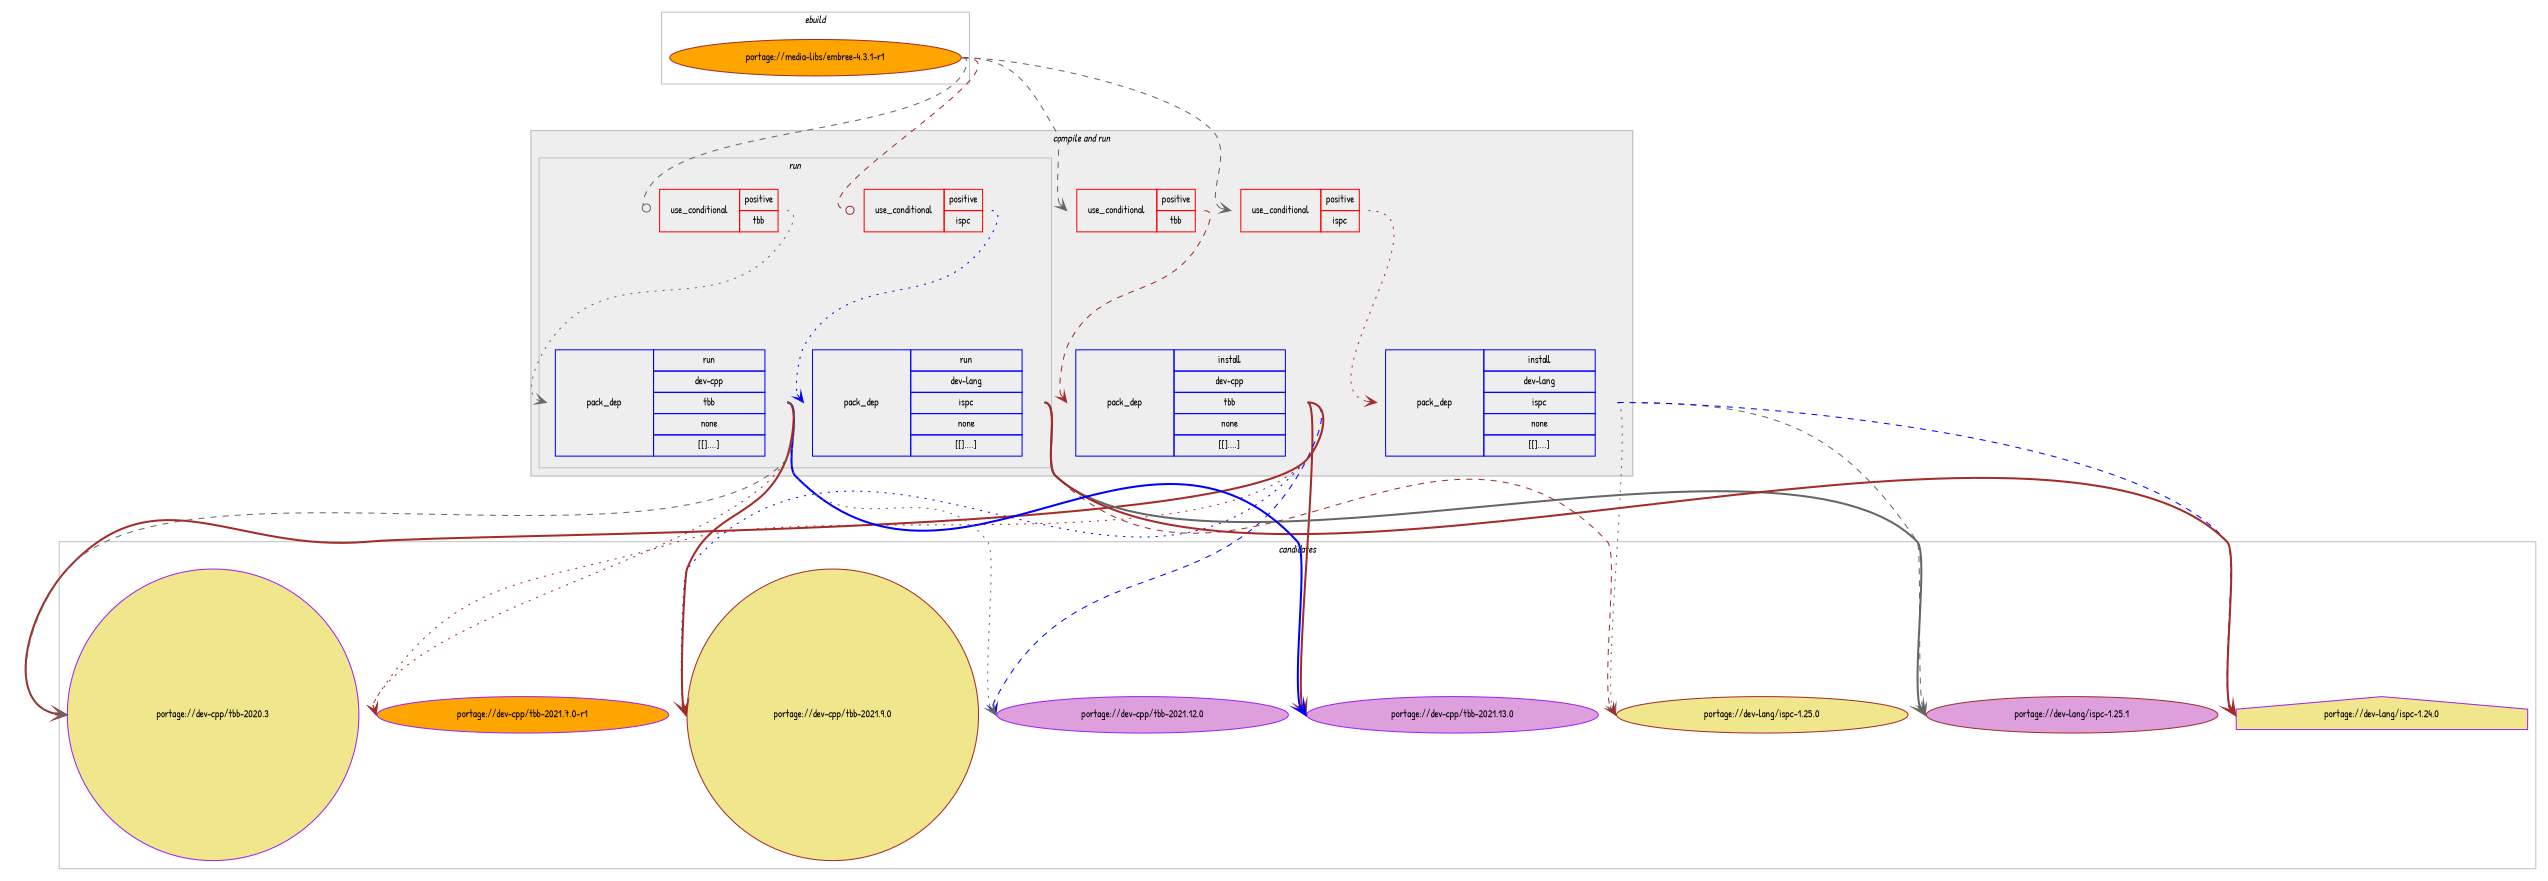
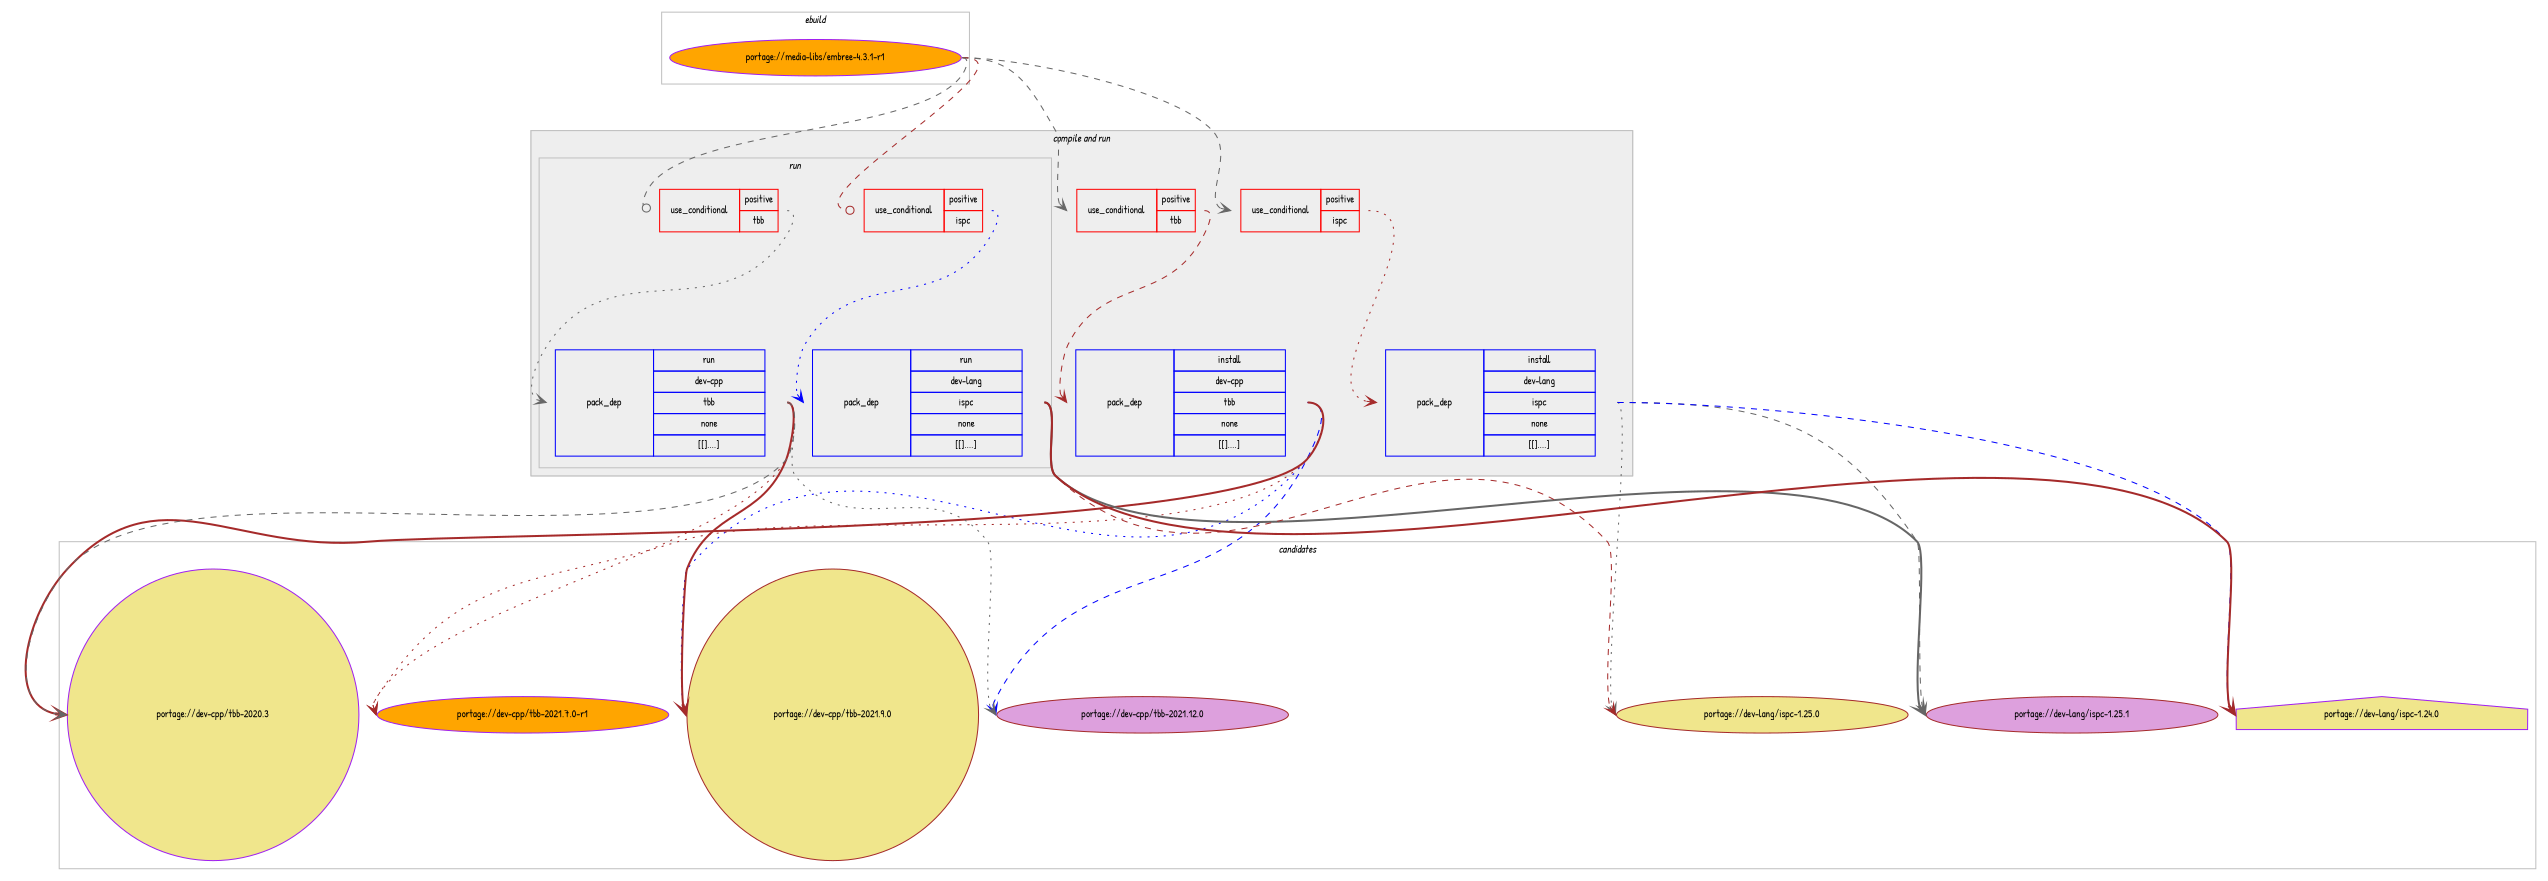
  digraph {
    compound=true
    concentrate=true
    fontname="Patrick Hand"
    fontsize=10
    newrank=true
    rankdir=TB
    ranksep=1.5
    node [color=purple fontname="Patrick Hand" fontsize=10 shape=none style=filled]
    edge [arrowhead=vee color=brown fontname="Patrick Hand" headport=w style=dashed tailport=e weight=100]
-   n1 [color=brown fillcolor=orange label="portage://media-libs/embree-4.3.1-r1" shape=ellipse width=4]
+   n1 [fillcolor=orange label="portage://media-libs/embree-4.3.1-r1" shape=ellipse width=4]
    n2 [color=blue label=<<TABLE BORDER="0" CELLBORDER="1" CELLSPACING="0" CELLPADDING="4" WIDTH="220"><TR><TD ROWSPAN="6" CELLPADDING="30">pack_dep</TD></TR><TR><TD WIDTH="110">install</TD></TR><TR><TD>dev-lang</TD></TR><TR><TD>ispc</TD></TR><TR><TD>none</TD></TR><TR><TD>[[],,,,]</TD></TR></TABLE>> style=""]
    n3 [color=red label=<<TABLE BORDER="0" CELLBORDER="1" CELLSPACING="0" CELLPADDING="4"><TR><TD ROWSPAN="3" CELLPADDING="10">use_conditional</TD></TR><TR><TD>positive</TD></TR><TR><TD>ispc</TD></TR></TABLE>> style=""]
    n4 [color=blue label=<<TABLE BORDER="0" CELLBORDER="1" CELLSPACING="0" CELLPADDING="4" WIDTH="220"><TR><TD ROWSPAN="6" CELLPADDING="30">pack_dep</TD></TR><TR><TD WIDTH="110">install</TD></TR><TR><TD>dev-cpp</TD></TR><TR><TD>tbb</TD></TR><TR><TD>none</TD></TR><TR><TD>[[],,,,]</TD></TR></TABLE>> style=""]
    n5 [color=red label=<<TABLE BORDER="0" CELLBORDER="1" CELLSPACING="0" CELLPADDING="4"><TR><TD ROWSPAN="3" CELLPADDING="10">use_conditional</TD></TR><TR><TD>positive</TD></TR><TR><TD>tbb</TD></TR></TABLE>> style=""]
    n6 [color=blue label=<<TABLE BORDER="0" CELLBORDER="1" CELLSPACING="0" CELLPADDING="4" WIDTH="220"><TR><TD ROWSPAN="6" CELLPADDING="30">pack_dep</TD></TR><TR><TD WIDTH="110">run</TD></TR><TR><TD>dev-lang</TD></TR><TR><TD>ispc</TD></TR><TR><TD>none</TD></TR><TR><TD>[[],,,,]</TD></TR></TABLE>> style=""]
    n7 [color=red label=<<TABLE BORDER="0" CELLBORDER="1" CELLSPACING="0" CELLPADDING="4"><TR><TD ROWSPAN="3" CELLPADDING="10">use_conditional</TD></TR><TR><TD>positive</TD></TR><TR><TD>ispc</TD></TR></TABLE>> style=""]
    n8 [color=blue label=<<TABLE BORDER="0" CELLBORDER="1" CELLSPACING="0" CELLPADDING="4" WIDTH="220"><TR><TD ROWSPAN="6" CELLPADDING="30">pack_dep</TD></TR><TR><TD WIDTH="110">run</TD></TR><TR><TD>dev-cpp</TD></TR><TR><TD>tbb</TD></TR><TR><TD>none</TD></TR><TR><TD>[[],,,,]</TD></TR></TABLE>> style=""]
    n9 [color=red label=<<TABLE BORDER="0" CELLBORDER="1" CELLSPACING="0" CELLPADDING="4"><TR><TD ROWSPAN="3" CELLPADDING="10">use_conditional</TD></TR><TR><TD>positive</TD></TR><TR><TD>tbb</TD></TR></TABLE>> style=""]
    n10 [color=brown fillcolor=plum label="portage://dev-lang/ispc-1.25.1" shape=ellipse width=4]
    n11 [color=brown fillcolor=khaki label="portage://dev-lang/ispc-1.25.0" shape=ellipse width=4]
    n12 [fillcolor=khaki label="portage://dev-lang/ispc-1.24.0" shape=house width=4]
-   n13 [fillcolor=plum label="portage://dev-cpp/tbb-2021.13.0" shape=ellipse width=4]
-   n14 [fillcolor=plum label="portage://dev-cpp/tbb-2021.12.0" shape=ellipse width=4]
+   n14 [color=brown fillcolor=plum label="portage://dev-cpp/tbb-2021.12.0" shape=ellipse width=4]
    n15 [color=brown fillcolor=khaki label="portage://dev-cpp/tbb-2021.9.0" shape=circle width=4]
    n16 [fillcolor=orange label="portage://dev-cpp/tbb-2021.7.0-r1" shape=ellipse width=4]
    n17 [fillcolor=khaki label="portage://dev-cpp/tbb-2020.3" shape=circle width=4]
    subgraph cluster_1 {
      color=gray
      label=<<i>dependencies</i>>
      subgraph cluster_2 {
        color=gray
        fillcolor="#eeeeee"
        label=<<i>compile</i>>
        style=filled
        subgraph sub_3 {
          color=gray
          fillcolor="#eeeeee"
          label=<<i>compile</i>>
          style=filled
          n3
          subgraph sub_4 {
            color=gray
            fillcolor="#eeeeee"
            label=<<i>compile</i>>
            style=filled
            n2
          }
        }
        subgraph sub_5 {
          color=gray
          fillcolor="#eeeeee"
          label=<<i>compile</i>>
          style=filled
          n5
          subgraph sub_6 {
            color=gray
            fillcolor="#eeeeee"
            label=<<i>compile</i>>
            style=filled
            n4
          }
        }
      }
      subgraph cluster_7 {
        color=gray
        fillcolor="#eeeeee"
        label=<<i>compile and run</i>>
        style=filled
      }
      subgraph cluster_8 {
        color=gray
        fillcolor="#eeeeee"
        label=<<i>run</i>>
        style=filled
        subgraph sub_9 {
          color=gray
          fillcolor="#eeeeee"
          label=<<i>run</i>>
          style=filled
          n7
          subgraph sub_10 {
            color=gray
            fillcolor="#eeeeee"
            label=<<i>run</i>>
            style=filled
            n6
          }
        }
        subgraph sub_11 {
          color=gray
          fillcolor="#eeeeee"
          label=<<i>run</i>>
          style=filled
          n9
          subgraph sub_12 {
            color=gray
            fillcolor="#eeeeee"
            label=<<i>run</i>>
            style=filled
            n8
          }
        }
      }
    }
    subgraph cluster_13 {
      color=gray
      label=<<i>ebuild</i>>
      n1
    }
    subgraph cluster_14 {
      color=gray
      label=<<i>candidates</i>>
      rank=same
      subgraph sub_15 {
        color=black
        label=<<i>candidates</i>>
        nodesep=1
        rank=same
        n10
        n11
        n12
      }
      subgraph sub_16 {
        color=black
        label=<<i>candidates</i>>
        nodesep=1
        rank=same
-       n13
        n14
        n15
        n16
        n17
      }
      subgraph sub_17 {
        color=black
        label=<<i>candidates</i>>
        nodesep=1
        rank=same
        n10
        n11
        n12
      }
      subgraph sub_18 {
        color=black
        label=<<i>candidates</i>>
        nodesep=1
        rank=same
-       n13
        n14
        n15
        n16
        n17
      }
    }
    n1 -> n3 [color=gray40 weight=20]
    n1 -> n5 [color=gray40 weight=20]
    n1 -> n7 [arrowhead=odot weight=20]
    n1 -> n9 [arrowhead=odot color=gray40 weight=20]
    n2 -> n10 [color=gray40]
    n2 -> n11 [color=gray40 style=dotted]
    n2 -> n12 [color=blue]
    n3 -> n2 [style=dotted weight=20]
-   n4 -> n13 [style=bold]
    n4 -> n14 [color=blue]
    n4 -> n15 [color=blue style=dotted]
    n4 -> n16 [style=dotted]
    n4 -> n17 [style=bold]
    n5 -> n4 [weight=20]
    n6 -> n10 [color=gray40 style=bold]
    n6 -> n11
    n6 -> n12 [style=bold]
    n7 -> n6 [color=blue style=dotted weight=20]
-   n8 -> n13 [color=blue style=bold]
    n8 -> n14 [color=gray40 style=dotted]
    n8 -> n15 [style=bold]
    n8 -> n16 [style=dotted]
    n8 -> n17 [color=gray40]
    n9 -> n8 [color=gray40 style=dotted weight=20]
  }
